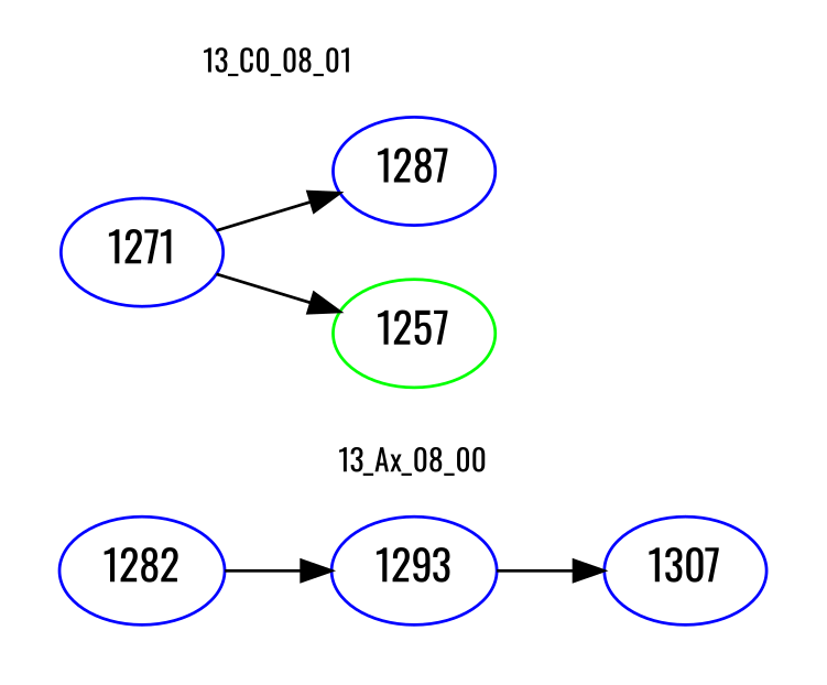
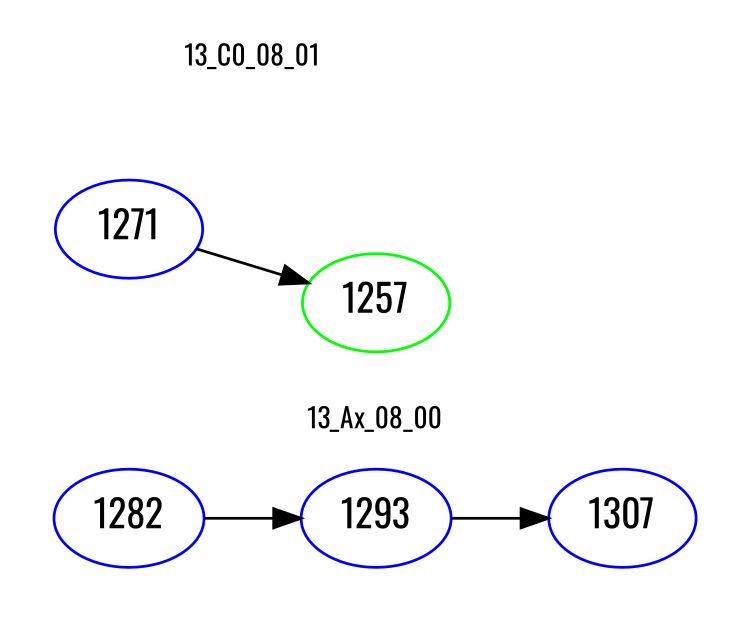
  digraph {
    fontname=Oswald
    rankdir=LR
    node [color=blue fontname=Oswald]
    edge [color=black fontname=Oswald]
    n1 [label=1293]
    n2 [label=1282]
    n3 [label=1307]
    n4 [label=1271]
    n5 [color=green label=1257]
-   n6 [label=1287]
    subgraph cluster_1 {
      color=white
      fontsize=10
      label="13_Ax_08_00"
      n1
      n2
      n3
    }
    subgraph cluster_2 {
      color=white
      fontsize=10
      label="13_C0_08_01"
      n4
      n5
-     n6
    }
    n1 -> n3
    n2 -> n1
    n4 -> n5
-   n4 -> n6
  }
